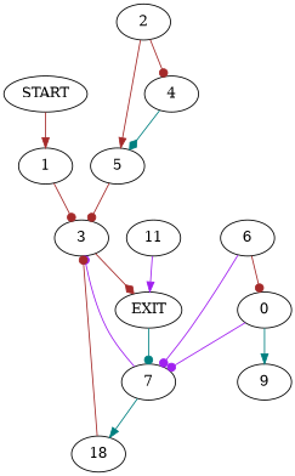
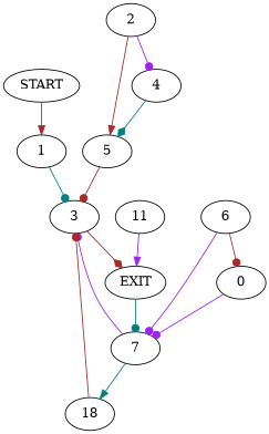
  digraph {
    edge [arrowhead=dot color=brown]
    n1 [label=START]
    1
    3
    n4 [label=EXIT]
    11
    7
    2
    4
    5
    6
    n11 [label=0]
    n12 [label=18]
-   9
    n1 -> 1 [arrowhead=normal]
-   1 -> 3
+   1 -> 3 [color=teal]
    3 -> n4 [arrowhead=diamond]
    n4 -> 7 [color=teal]
    11 -> n4 [arrowhead=normal color=purple]
    7 -> 3 [color=purple]
    7 -> n12 [arrowhead=normal color=teal]
-   2 -> 4
+   2 -> 4 [color=purple]
    2 -> 5 [arrowhead=normal]
    4 -> 5 [arrowhead=diamond color=teal]
    5 -> 3
    6 -> 7 [color=purple]
    6 -> n11
    n11 -> 7 [color=purple]
-   n11 -> 9 [arrowhead=normal color=teal]
    n12 -> 3
  }
